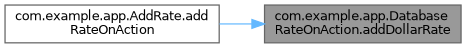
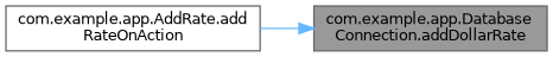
  digraph {
    rankdir=RL
    node [fontname=Helvetica fontsize=10 shape=box style=filled]
-   n1 [color=gray40 fillcolor=grey60 fontcolor=black height=0.2 label="com.example.app.Database\lRateOnAction.addDollarRate" width=0.4]
+   n1 [color=gray40 fillcolor=grey60 fontcolor=black height=0.2 label="com.example.app.Database\lConnection.addDollarRate" width=0.4]
    n2 [color=grey40 fillcolor=white height=0.2 label="com.example.app.AddRate.add\lRateOnAction" width=0.4]
    n1 -> n2 [color=steelblue1 dir=back fontname=Helvetica fontsize=10 labelfontname=Helvetica labelfontsize=10 style=solid]
  }
